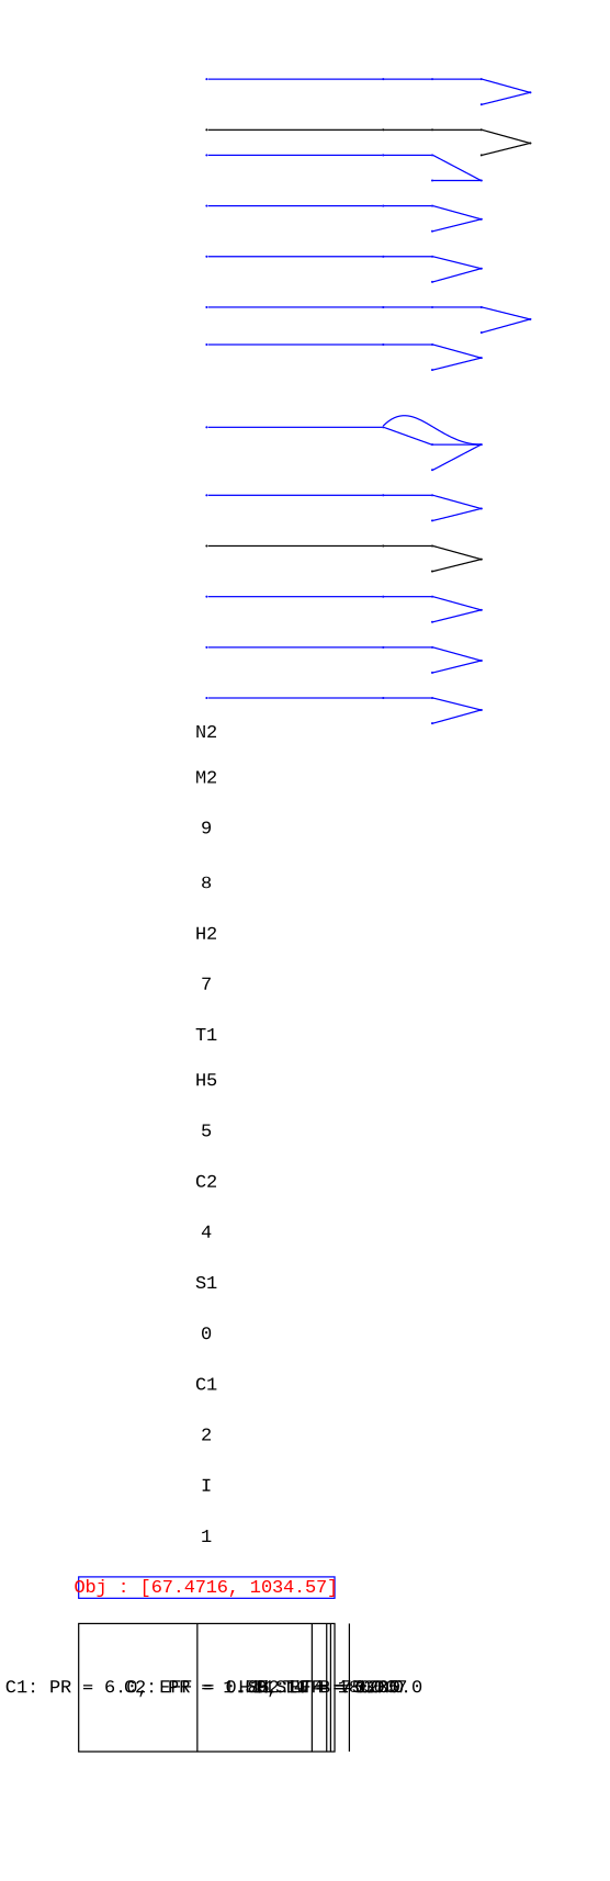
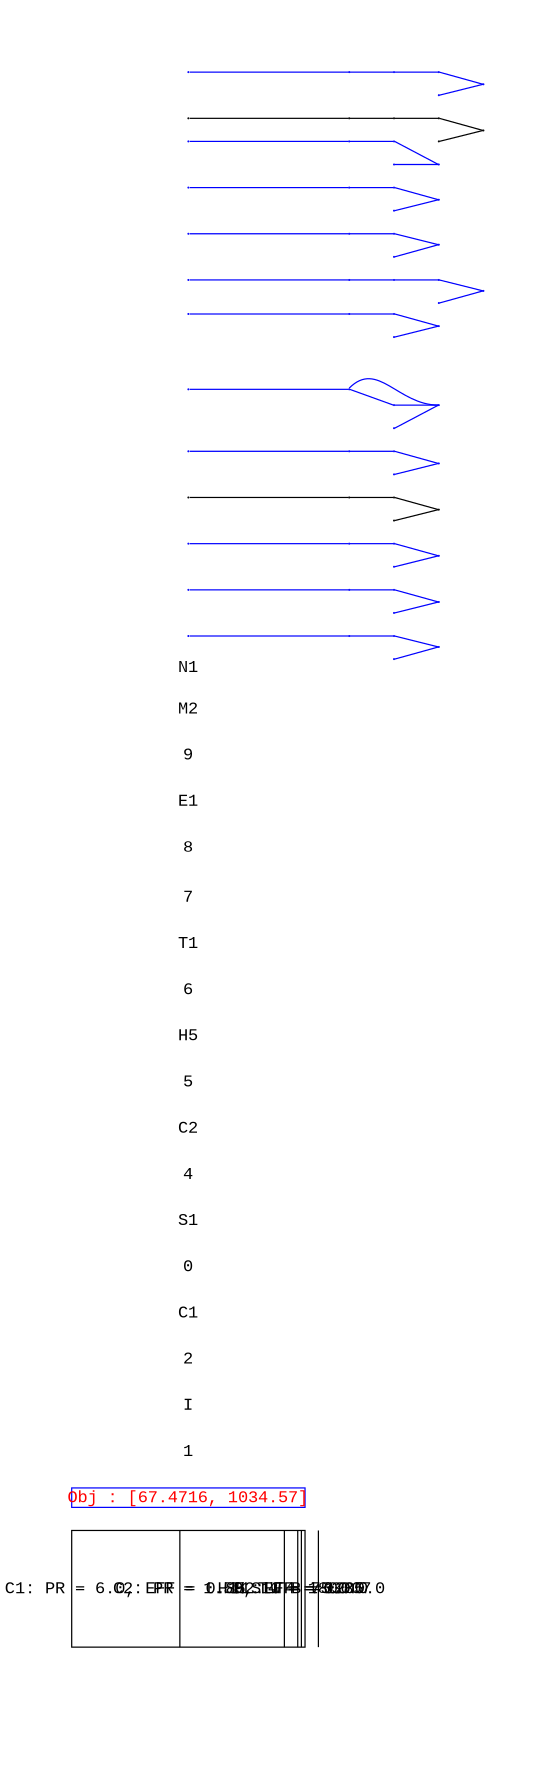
  graph {
    fontname="Liberation Mono"
    rankdir=LR
    node [color=blue fixedsize=true fontname="Liberation Mono" shape=point]
    edge [color=blue fontname="Liberation Mono"]
    sizeNode1 [color=white height=0.01 width=0.01]
    sizeNode2 [color=white height=0.01 width=0.01]
    n3 [color=black height=1.3333333333333333 label="{C1:  PR = 6.0, EFF = 0.85|C2:  PR = 1.59, EFF = 0.85|I1:  W = 75.0|H1:  T4 = 1800.0|H2:  T4 = 1200.0|S1:  B = 3.07}" shape=record width=2.6666666666666665]
    n4 [fontcolor=red height=0.2222222222222222 label="Obj : [67.4716, 1034.57]" shape=box width=2.6666666666666665]
    1 [color=white height=0 shape=box width=0 fixedsize=""]
    n6 [color=white height=0.2222222222222222 label=I shape=box style=filled width=0.2222222222222222]
    2 [color=white height=0 shape=box width=0 fixedsize=""]
    n8 [color=white height=0.2222222222222222 label=C1 shape=box style=filled width=0.2222222222222222]
    n9 [color=white height=0 label=0 shape=box width=0 fixedsize=""]
    n10 [color=white height=0.2222222222222222 label=S1 shape=box style=filled width=0.2222222222222222]
    4 [color=white height=0 shape=box width=0 fixedsize=""]
    n12 [color=white height=0.2222222222222222 label=C2 shape=box style=filled width=0.2222222222222222]
    5 [color=white height=0 shape=box width=0 fixedsize=""]
    n14 [color=white height=0.2222222222222222 label=H5 shape=box style=filled width=0.2222222222222222]
+   6 [color=white height=0 shape=box width=0 fixedsize=""]
    n16 [color=white height=0.2222222222222222 label=T1 shape=box style=filled width=0.2222222222222222]
    7 [color=white height=0 shape=box width=0 fixedsize=""]
-   n18 [color=white height=0.2222222222222222 label=H2 shape=box style=filled width=0.2222222222222222]
    8 [color=white height=0 shape=box width=0 fixedsize=""]
+   n20 [color=white height=0.2222222222222222 label=E1 shape=box style=filled width=0.2222222222222222]
    9 [color=white height=0 shape=box width=0 fixedsize=""]
    n22 [color=white height=0.2222222222222222 label=M2 shape=box style=filled width=0.2222222222222222]
-   n23 [color=white height=0.2222222222222222 label=N2 shape=box style=filled width=0.2222222222222222]
+   n23 [color=white height=0.2222222222222222 label=N1 shape=box style=filled width=0.2222222222222222]
    "1_e" [height=0.01 width=0.01]
    "1s_e" [height=0.01 width=0.01]
    blankNode166 [height=0.01 width=0.01]
    C1t_nw [height=0.01 width=0.01]
    C1_nw [height=0.01 width=0.01]
    C1_ne [height=0.01 width=0.01]
    C1s_ne [height=0.01 width=0.01]
    blankNode167 [height=0.01 width=0.01]
    S1t_w [height=0.01 width=0.01]
    S1_w [height=0.01 width=0.01]
    C2_ne [height=0.01 width=0.01]
    C2s_ne [height=0.01 width=0.01]
    blankNode168 [height=0.01 width=0.01]
    H1t_w [height=0.01 width=0.01]
    H1_w [height=0.01 width=0.01]
    C2_e [color=black height=0.01 width=0.01]
    C2s_e [color=black height=0.01 width=0.01]
    blankNode169 [color=black height=0.01 width=0.01]
    T1t_w [color=black height=0.01 width=0.01]
    T1_w [color=black height=0.01 width=0.01]
    H1_e [height=0.01 width=0.01]
    H1s_e [height=0.01 width=0.01]
    blankNode170 [height=0.01 width=0.01]
    T1t_nw [height=0.01 width=0.01]
    T1_nw [height=0.01 width=0.01]
    T1_ne [height=0.01 width=0.01]
    T1s_ne [height=0.01 width=0.01]
    H2t_w [height=0.01 width=0.01]
    blankNode171 [height=0.01 width=0.01]
    H2_w [height=0.01 width=0.01]
    S1_ne [height=0.01 width=0.01]
    S1s_ne [height=0.01 width=0.01]
    blankNode172 [height=0.01 width=0.01]
    C2t_nw [height=0.01 width=0.01]
    C2_nw [height=0.01 width=0.01]
    S1_se [height=0.01 width=0.01]
    S1s_se [height=0.01 width=0.01]
    blankNode173 [height=0.01 width=0.01]
    blankNode174 [height=0.01 width=0.01]
    E1_nw [height=0.01 width=0.01]
    E1t_nw [height=0.01 width=0.01]
    H2_e [height=0.01 width=0.01]
    H2s_e [height=0.01 width=0.01]
    blankNode175 [height=0.01 width=0.01]
    M1t_nw [height=0.01 width=0.01]
    M1_nw [height=0.01 width=0.01]
    M1_e [height=0.01 width=0.01]
    M1s_e [height=0.01 width=0.01]
    blankNode176 [height=0.01 width=0.01]
    E1t_sw [height=0.01 width=0.01]
    E1_sw [height=0.01 width=0.01]
    E1_se [height=0.01 width=0.01]
    E1s_se [height=0.01 width=0.01]
    blankNode177 [height=0.01 width=0.01]
    N1t_w [height=0.01 width=0.01]
    N1_w [height=0.01 width=0.01]
    C1_w [color=black height=0.01 width=0.01]
    C1s_w [color=black height=0.01 width=0.01]
    blankNode178 [color=black height=0.01 width=0.01]
    blankNode179 [color=black height=0.01 width=0.01]
    T1_e [color=black height=0.01 width=0.01]
    T1t_e [color=black height=0.01 width=0.01]
    M1_sw [height=0.01 width=0.01]
    M1s_sw [height=0.01 width=0.01]
    blankNode180 [height=0.01 width=0.01]
    blankNode181 [height=0.01 width=0.01]
    E1_ne [height=0.01 width=0.01]
    E1t_ne [height=0.01 width=0.01]
    "1_e" -- "1s_e"
    "1s_e" -- blankNode166
    blankNode166 -- C1t_nw
    C1_nw -- C1t_nw
    C1_ne -- C1s_ne
    C1s_ne -- blankNode167
    blankNode167 -- S1t_w
    S1_w -- S1t_w
    C2_ne -- C2s_ne
    C2s_ne -- blankNode168
    blankNode168 -- H1t_w
    H1_w -- H1t_w
    C2_e -- C2s_e [color=black]
    C2s_e -- blankNode169 [color=black]
    blankNode169 -- T1t_w [color=black]
    T1_w -- T1t_w [color=black]
    H1_e -- H1s_e
    H1s_e -- blankNode170
    blankNode170 -- T1t_nw
    T1_nw -- T1t_nw
    T1_ne -- T1s_ne
    T1s_ne -- H2t_w [headport=w tailport=ne]
    T1s_ne -- blankNode171
    blankNode171 -- H2t_w
    H2_w -- H2t_w
    S1_ne -- S1s_ne
    S1s_ne -- blankNode172
    blankNode172 -- C2t_nw
    C2_nw -- C2t_nw
    S1_se -- S1s_se
    S1s_se -- blankNode173
    blankNode173 -- blankNode174
    blankNode174 -- E1t_nw
    E1_nw -- E1t_nw
    H2_e -- H2s_e
    H2s_e -- blankNode175
    blankNode175 -- M1t_nw
    M1_nw -- M1t_nw
    M1_e -- M1s_e
    M1s_e -- blankNode176
    blankNode176 -- E1t_sw
    E1_sw -- E1t_sw
    E1_se -- E1s_se
    E1s_se -- blankNode177
    blankNode177 -- N1t_w
    N1_w -- N1t_w
    C1_w -- C1s_w [color=black]
    C1s_w -- blankNode178 [color=black]
    blankNode178 -- blankNode179 [color=black]
    blankNode179 -- T1t_e [color=black]
    T1_e -- T1t_e [color=black]
    M1_sw -- M1s_sw
    M1s_sw -- blankNode180
    blankNode180 -- blankNode181
    blankNode181 -- E1t_ne
    E1_ne -- E1t_ne
  }
